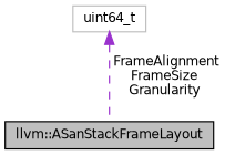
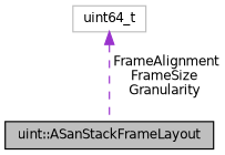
  digraph {
    node [fontname=Helvetica fontsize=10 shape=record]
-   n1 [color=black fillcolor=grey75 fontcolor=black height=0.2 label="llvm::ASanStackFrameLayout" style=filled width=0.4]
+   n1 [color=black fillcolor=grey75 fontcolor=black height=0.2 label="uint::ASanStackFrameLayout" style=filled width=0.4]
    n2 [color=grey75 height=0.2 label=uint64_t width=0.4]
    n2 -> n1 [color=darkorchid3 dir=back fontname=Helvetica fontsize=10 label=" FrameAlignment\nFrameSize\nGranularity" labelfontname=Helvetica labelfontsize=10 style=dashed]
  }
